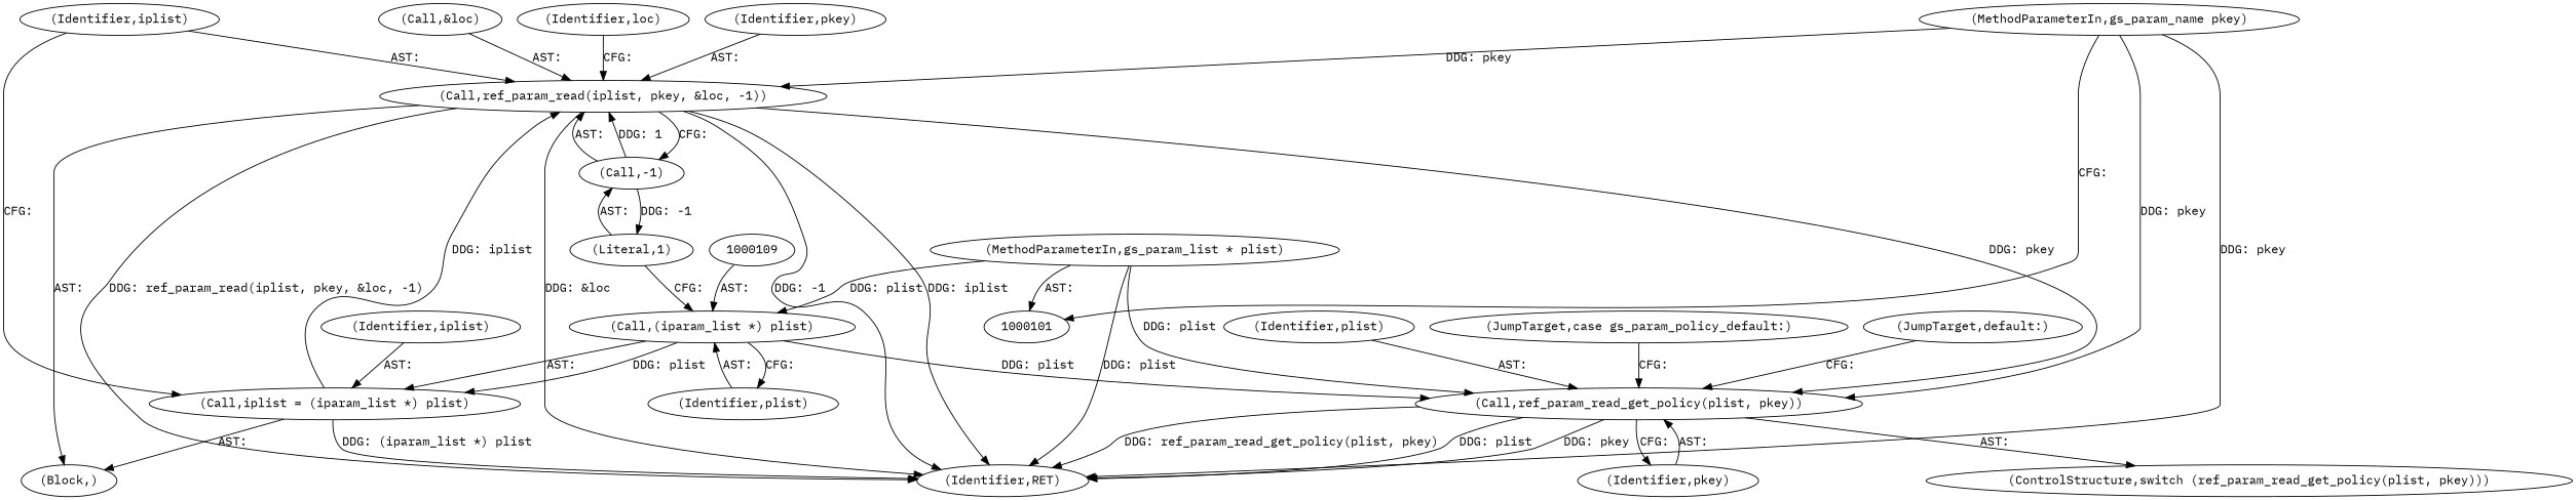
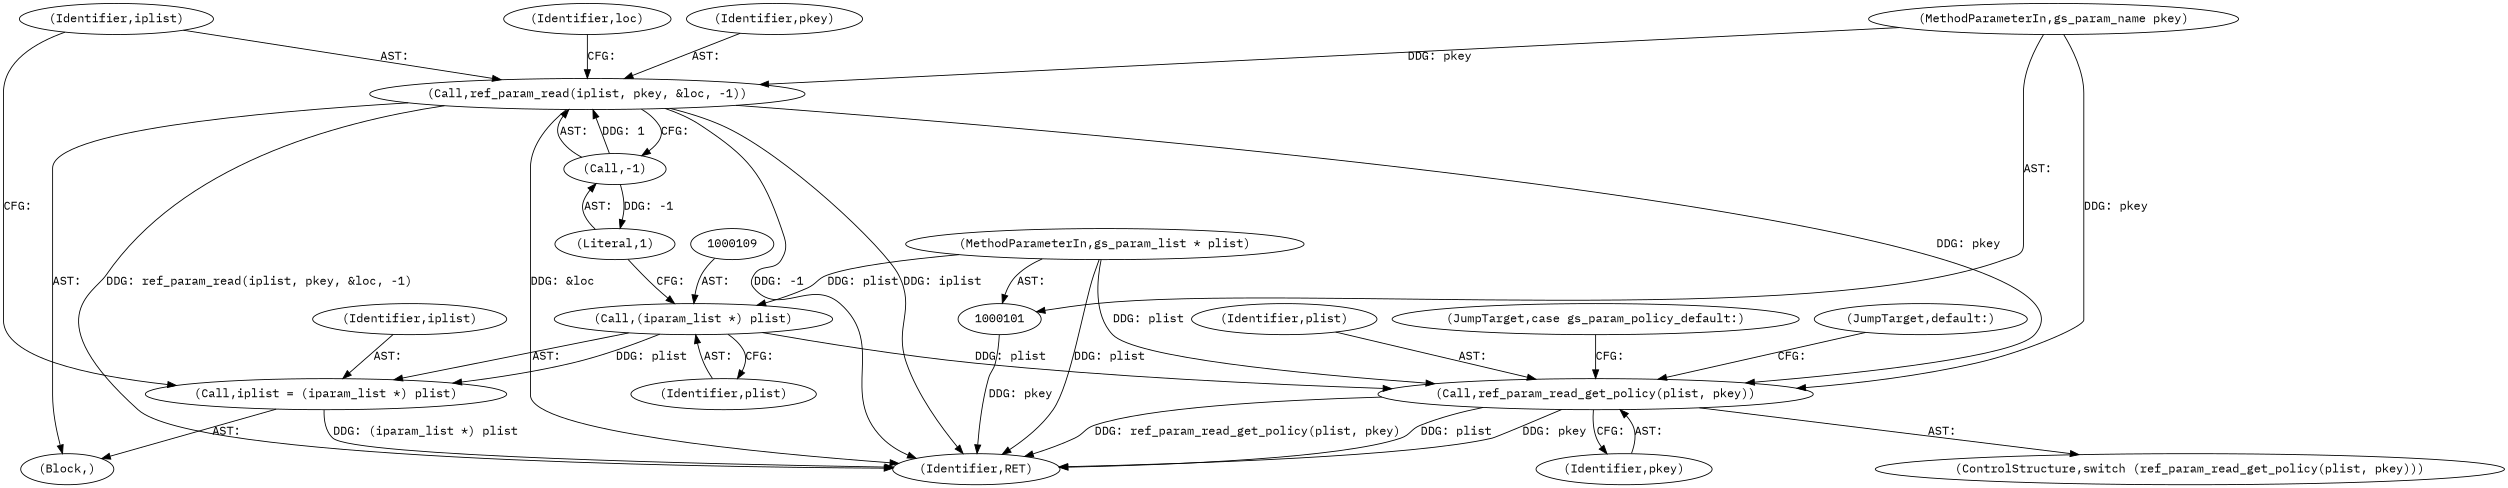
  digraph {
    fontname="IBM Plex Mono"
    node [fontname="IBM Plex Mono"]
    edge [fontname="IBM Plex Mono"]
    n1 [label="(Call,ref_param_read(iplist, pkey, &loc, -1))"]
    n2 [label="(Call,-1)"]
    n3 [label="(Call,ref_param_read_get_policy(plist, pkey))"]
    n4 [label="(Block,)"]
    n5 [label="(Identifier,RET)"]
    n6 [label="(Literal,1)"]
    n7 [label="(Identifier,pkey)"]
    n8 [label="(ControlStructure,switch (ref_param_read_get_policy(plist, pkey)))"]
    n9 [label="(Call,iplist = (iparam_list *) plist)"]
    n10 [label="(Call,(iparam_list *) plist)"]
    n11 [label="(Identifier,plist)"]
    n12 [label="(MethodParameterIn,gs_param_list * plist)"]
    1000101
    n14 [label="(MethodParameterIn,gs_param_name pkey)"]
    n15 [label="(Identifier,pkey)"]
-   n16 [label="(Call,&loc)"]
    n17 [label="(Identifier,plist)"]
    n18 [label="(JumpTarget,case gs_param_policy_default:)"]
    n19 [label="(Identifier,iplist)"]
    n20 [label="(JumpTarget,default:)"]
    n21 [label="(Identifier,iplist)"]
    n22 [label="(Identifier,loc)"]
    1000109
    n1 -> n2 [label="CFG: "]
    n1 -> n3 [label="DDG: pkey"]
    n1 -> n4 [label="AST: "]
    n1 -> n5 [label="DDG: -1"]
    n1 -> n5 [label="DDG: &loc"]
    n1 -> n5 [label="DDG: ref_param_read(iplist, pkey, &loc, -1)"]
    n1 -> n5 [label="DDG: iplist"]
    n2 -> n1 [label="AST: "]
    n2 -> n1 [label="DDG: 1"]
    n2 -> n6 [label="DDG: -1"]
    n3 -> n5 [label="DDG: ref_param_read_get_policy(plist, pkey)"]
    n3 -> n5 [label="DDG: plist"]
    n3 -> n5 [label="DDG: pkey"]
    n3 -> n7 [label="CFG: "]
    n3 -> n8 [label="AST: "]
    n6 -> n2 [label="AST: "]
    n6 -> n10 [label="CFG: "]
    n7 -> n3 [label="AST: "]
-   n9 -> n1 [label="DDG: iplist"]
    n9 -> n4 [label="AST: "]
    n9 -> n5 [label="DDG: (iparam_list *) plist"]
    n10 -> n3 [label="DDG: plist"]
    n10 -> n9 [label="AST: "]
    n10 -> n9 [label="DDG: plist"]
    n10 -> n11 [label="CFG: "]
    n11 -> n10 [label="AST: "]
    n12 -> n3 [label="DDG: plist"]
    n12 -> n5 [label="DDG: plist"]
    n12 -> n10 [label="DDG: plist"]
    n12 -> 1000101 [label="AST: "]
    n14 -> n1 [label="DDG: pkey"]
    n14 -> n3 [label="DDG: pkey"]
-   n14 -> n5 [label="DDG: pkey"]
-   n14 -> 1000101 [label="CFG: "]
+   1000101 -> n5 [label="DDG: pkey"]
+   n14 -> 1000101 [label="AST: "]
    n15 -> n1 [label="AST: "]
-   n16 -> n1 [label="AST: "]
    n17 -> n3 [label="AST: "]
    n18 -> n3 [label="CFG: "]
    n19 -> n9 [label="AST: "]
    n20 -> n3 [label="CFG: "]
    n21 -> n1 [label="AST: "]
    n21 -> n9 [label="CFG: "]
    n22 -> n1 [label="CFG: "]
    1000109 -> n10 [label="AST: "]
  }
